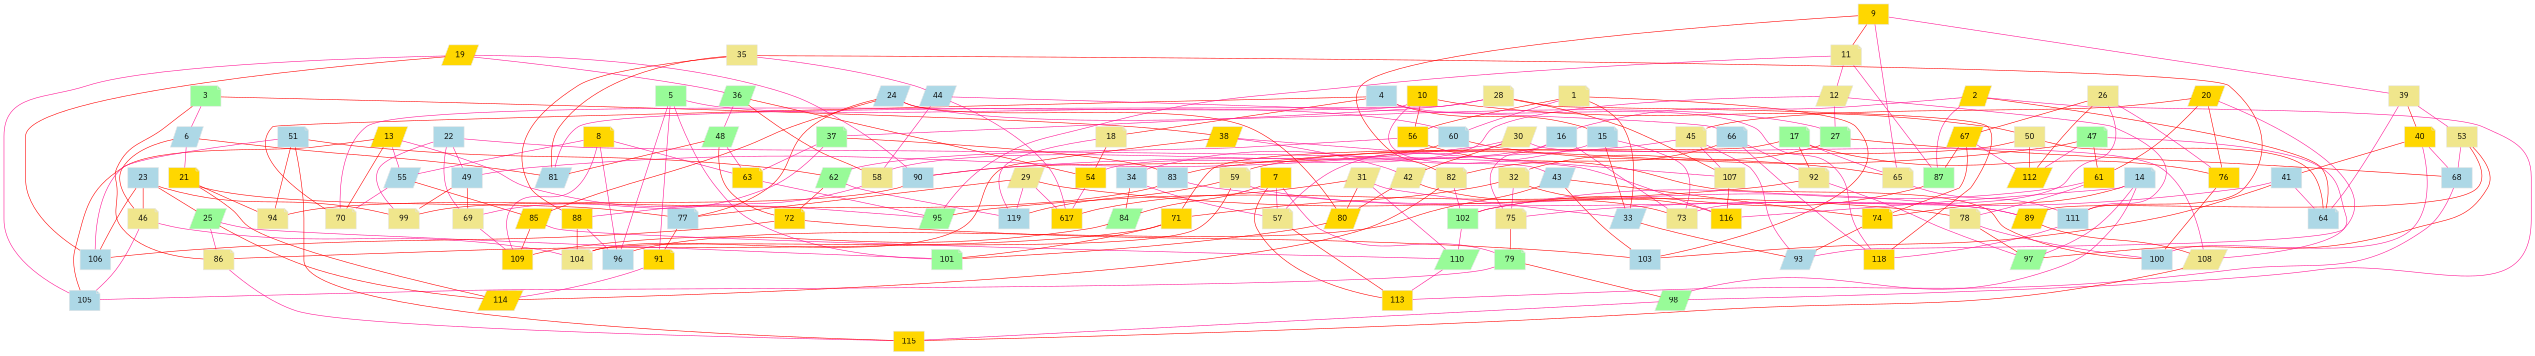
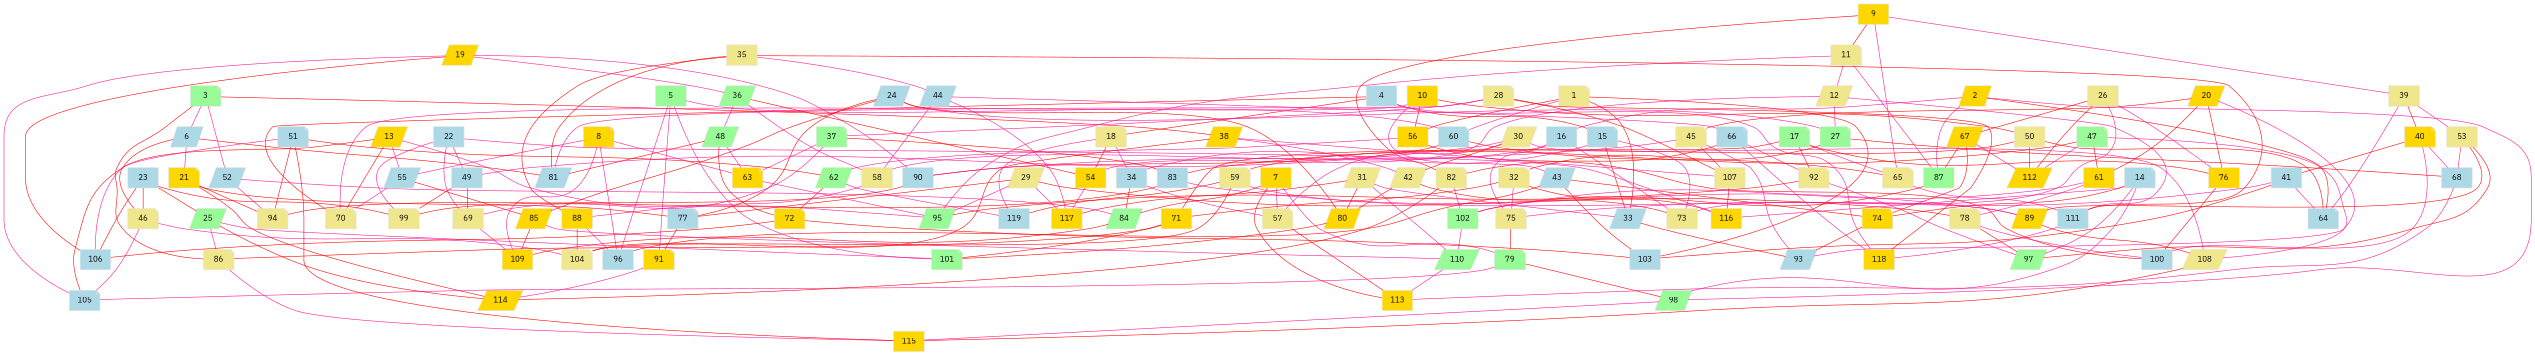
  graph {
    fontname="IBM Plex Sans"
    node [color=gray90 fillcolor=khaki fontname="IBM Plex Sans" shape=box style=filled]
    edge [color=deeppink fontname="IBM Plex Sans"]
    1 [shape=note]
    33 [fillcolor=lightblue shape=parallelogram]
    56 [fillcolor=gold]
    60 [fillcolor=lightblue shape=note]
    103 [fillcolor=lightblue]
    93 [fillcolor=lightblue shape=parallelogram]
    100 [fillcolor=lightblue]
    62 [fillcolor=palegreen shape=parallelogram]
    65 [shape=note]
    90 [fillcolor=lightblue]
    2 [fillcolor=gold shape=parallelogram]
    16 [fillcolor=lightblue]
    64 [fillcolor=lightblue shape=note]
    87 [fillcolor=palegreen]
    98 [fillcolor=palegreen shape=parallelogram]
    73
    58
    75 [shape=note]
    102 [fillcolor=palegreen]
    115 [fillcolor=gold]
    3 [fillcolor=palegreen shape=note]
    6 [fillcolor=lightblue shape=parallelogram]
    38 [fillcolor=gold shape=parallelogram]
+   52 [fillcolor=lightblue shape=parallelogram]
    86 [shape=note]
    21 [fillcolor=gold shape=note]
    46 [shape=note]
    81 [fillcolor=lightblue shape=parallelogram]
    107
    42 [shape=parallelogram]
    104 [shape=note]
    84 [fillcolor=palegreen shape=parallelogram]
    94 [shape=note]
    4 [fillcolor=lightblue]
    15 [fillcolor=lightblue shape=note]
    18 [shape=note]
    70 [shape=note]
    118 [fillcolor=gold]
    34 [fillcolor=lightblue]
    54 [fillcolor=gold]
    119 [fillcolor=lightblue]
    5 [fillcolor=palegreen]
    91 [fillcolor=gold shape=note]
    96 [fillcolor=lightblue]
    101 [fillcolor=palegreen shape=note]
    114 [fillcolor=gold shape=parallelogram]
    77 [fillcolor=lightblue shape=note]
    105 [fillcolor=lightblue shape=note]
    7 [fillcolor=gold]
    57 [shape=note]
    79 [fillcolor=palegreen shape=note]
    113 [fillcolor=gold]
    109 [fillcolor=gold]
    8 [fillcolor=gold shape=note]
    55 [fillcolor=lightblue shape=parallelogram]
    63 [fillcolor=gold shape=note]
    85 [fillcolor=gold shape=parallelogram]
    95 [fillcolor=palegreen shape=parallelogram]
    9 [fillcolor=gold]
    11 [shape=note]
    39
    82 [shape=note]
    12 [shape=parallelogram]
    40 [fillcolor=gold shape=note]
    53
    111 [fillcolor=lightblue]
    10 [fillcolor=gold]
    43 [fillcolor=lightblue shape=parallelogram]
    50
    74 [fillcolor=gold shape=note]
    112 [fillcolor=gold shape=parallelogram]
    59 [shape=note]
    27 [fillcolor=palegreen shape=note]
    32 [shape=note]
    68 [fillcolor=lightblue]
-   117 [fillcolor=gold label=617]
+   117 [fillcolor=gold]
    13 [fillcolor=gold shape=parallelogram]
    14 [fillcolor=lightblue shape=note]
    97 [fillcolor=palegreen shape=parallelogram]
    116 [fillcolor=gold]
    88 [fillcolor=gold]
    17 [fillcolor=palegreen shape=note]
    71 [fillcolor=gold]
    76 [fillcolor=gold]
    92 [shape=note]
    19 [fillcolor=gold shape=parallelogram]
    36 [fillcolor=palegreen shape=parallelogram]
    106 [fillcolor=lightblue]
    48 [fillcolor=palegreen shape=parallelogram]
    99 [shape=note]
    20 [fillcolor=gold shape=parallelogram]
    45 [shape=note]
    61 [fillcolor=gold]
    78 [shape=note]
    22 [fillcolor=lightblue]
    49 [fillcolor=lightblue]
    69
    23 [fillcolor=lightblue]
    25 [fillcolor=palegreen shape=parallelogram]
    24 [fillcolor=lightblue shape=parallelogram]
    80 [fillcolor=gold shape=parallelogram]
    110 [fillcolor=palegreen shape=parallelogram]
    26
    67 [fillcolor=gold shape=parallelogram]
    28 [shape=note]
    37 [fillcolor=palegreen shape=note]
    83 [fillcolor=lightblue]
    29 [shape=parallelogram]
    30 [shape=parallelogram]
    108 [shape=parallelogram]
    31 [shape=parallelogram]
    35
    44 [fillcolor=lightblue shape=parallelogram]
    66 [fillcolor=lightblue shape=note]
    72 [fillcolor=gold shape=note]
    89 [fillcolor=gold shape=parallelogram]
    41 [fillcolor=lightblue]
    47 [fillcolor=palegreen shape=note]
    51 [fillcolor=lightblue shape=note]
    1 -- 33 [color=red]
    1 -- 56 [color=red]
    1 -- 60
    1 -- 103 [color=red]
    33 -- 93 [color=red]
    56 -- 100 [color=red]
    56 -- 62
    60 -- 65 [color=red]
    60 -- 90 [color=red]
    62 -- 119
    62 -- 72 [color=red]
    65 -- 111
    90 -- 99 [color=red]
    2 -- 16
    2 -- 64 [color=red]
    2 -- 87
    2 -- 98
    16 -- 73
    16 -- 58
    16 -- 75
    87 -- 102 [color=red]
    98 -- 115
    58 -- 88
    75 -- 79 [color=red]
    102 -- 110
    3 -- 6
    3 -- 38 [color=red]
+   3 -- 52
    3 -- 86 [color=red]
    6 -- 21
    6 -- 46 [color=red]
    6 -- 81 [color=red]
    38 -- 107
    38 -- 42
    38 -- 104 [color=red]
+   52 -- 84
+   52 -- 94
    86 -- 115
    21 -- 94 [color=red]
    21 -- 114 [color=red]
    21 -- 77 [color=red]
    46 -- 104
    46 -- 105
    107 -- 116 [color=red]
    42 -- 73 [color=red]
    42 -- 80 [color=red]
    84 -- 109 [color=red]
    4 -- 15 [color=red]
    4 -- 18 [color=red]
    4 -- 70 [color=red]
    4 -- 118
    15 -- 33 [color=red]
    15 -- 73
    15 -- 34
+   18 -- 34
    18 -- 54 [color=red]
    18 -- 119
    34 -- 84 [color=red]
    34 -- 57
    54 -- 117
    5 -- 60
    5 -- 91
    5 -- 96
    5 -- 101
    91 -- 114
    77 -- 91 [color=red]
    7 -- 84 [color=red]
    7 -- 57
    7 -- 79
    7 -- 113 [color=red]
    57 -- 113 [color=red]
    79 -- 98 [color=red]
    79 -- 105
    8 -- 96
    8 -- 109
    8 -- 55
    8 -- 63
    55 -- 70
    55 -- 85 [color=red]
    63 -- 95
    85 -- 109 [color=red]
    85 -- 110
    9 -- 65
    9 -- 11 [color=red]
    9 -- 39
    9 -- 82 [color=red]
    11 -- 87
    11 -- 95
    11 -- 12
    39 -- 64
    39 -- 40 [color=red]
    39 -- 53
    82 -- 102
    82 -- 114 [color=red]
    12 -- 54
    12 -- 111
    12 -- 27
    40 -- 100
    40 -- 68
    40 -- 41 [color=red]
    53 -- 68
    53 -- 97 [color=red]
    53 -- 89 [color=red]
    111 -- 118
    10 -- 56 [color=red]
    10 -- 70
    10 -- 43
    10 -- 50 [color=red]
    43 -- 103 [color=red]
    43 -- 96 [color=red]
    43 -- 74 [color=red]
    50 -- 64 [color=red]
    50 -- 112 [color=red]
    50 -- 59 [color=red]
    74 -- 93 [color=red]
    59 -- 104 [color=red]
    59 -- 119 [color=red]
    59 -- 89
    27 -- 32 [color=red]
    27 -- 68 [color=red]
    32 -- 75
    32 -- 116 [color=red]
    32 -- 71 [color=red]
    68 -- 113
    13 -- 70 [color=red]
    13 -- 105 [color=red]
    13 -- 55
    13 -- 95
    14 -- 98
    14 -- 74 [color=red]
    14 -- 97
    14 -- 116
    88 -- 104 [color=red]
    88 -- 96
    17 -- 65
    17 -- 71 [color=red]
    17 -- 76 [color=red]
    17 -- 92 [color=red]
    71 -- 86 [color=red]
    71 -- 101 [color=red]
    76 -- 100 [color=red]
    92 -- 95 [color=red]
    92 -- 97
    19 -- 90
    19 -- 105
    19 -- 36
    19 -- 106 [color=red]
-   36 -- 58 [color=red]
+   36 -- 58
    36 -- 54 [color=red]
    36 -- 48
    48 -- 81 [color=red]
    48 -- 63
    48 -- 72 [color=red]
    20 -- 93
    20 -- 76 [color=red]
    20 -- 45 [color=red]
    20 -- 61 [color=red]
    45 -- 93
    45 -- 90
    45 -- 107
    61 -- 102
    61 -- 78
    78 -- 100
    78 -- 97 [color=red]
    22 -- 116
    22 -- 99
    22 -- 49
    22 -- 69
    49 -- 99 [color=red]
    49 -- 69 [color=red]
    69 -- 109
    23 -- 46 [color=red]
    23 -- 106 [color=red]
    23 -- 99 [color=red]
    23 -- 25 [color=red]
    25 -- 86
    25 -- 101
    25 -- 114 [color=red]
    24 -- 77 [color=red]
    24 -- 85 [color=red]
    24 -- 27
    24 -- 80 [color=red]
    80 -- 101 [color=red]
    110 -- 113
    26 -- 73
    26 -- 112 [color=red]
    26 -- 76
    26 -- 67 [color=red]
    67 -- 87 [color=red]
    67 -- 74 [color=red]
    67 -- 112
    28 -- 81
    28 -- 107 [color=red]
    28 -- 118 [color=red]
    28 -- 37
    37 -- 63
    37 -- 69
    37 -- 83 [color=red]
    83 -- 94 [color=red]
    83 -- 89
-   29 -- 119
+   29 -- 95
    29 -- 77 [color=red]
    29 -- 117
    29 -- 78 [color=red]
    30 -- 42 [color=red]
    30 -- 57
    30 -- 49
    30 -- 108
    108 -- 115 [color=red]
    31 -- 33
    31 -- 117 [color=red]
    31 -- 80 [color=red]
    31 -- 110
    35 -- 81 [color=red]
    35 -- 111 [color=red]
    35 -- 88 [color=red]
    35 -- 44
    44 -- 58
    44 -- 117
    44 -- 66
    66 -- 118
    66 -- 82 [color=red]
    66 -- 92
    72 -- 103 [color=red]
    72 -- 106 [color=red]
    89 -- 108 [color=red]
    41 -- 103 [color=red]
    41 -- 64
    41 -- 75
    47 -- 112
    47 -- 61 [color=red]
    47 -- 83 [color=red]
    47 -- 108
    51 -- 62 [color=red]
    51 -- 115 [color=red]
    51 -- 94 [color=red]
    51 -- 106
  }
